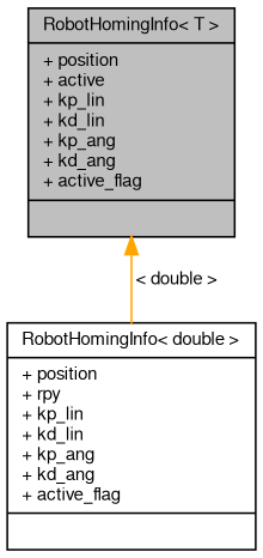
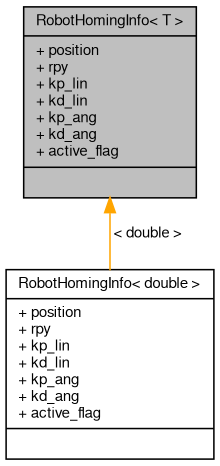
  digraph {
    node [color=black fontname=FreeSans fontsize=10 shape=record style=filled]
-   n1 [fillcolor=grey75 fontcolor=black height=0.2 label="{RobotHomingInfo\< T \>\n|+ position\l+ active\l+ kp_lin\l+ kd_lin\l+ kp_ang\l+ kd_ang\l+ active_flag\l|}" width=0.4]
+   n1 [fillcolor=grey75 fontcolor=black height=0.2 label="{RobotHomingInfo\< T \>\n|+ position\l+ rpy\l+ kp_lin\l+ kd_lin\l+ kp_ang\l+ kd_ang\l+ active_flag\l|}" width=0.4]
    n2 [fillcolor=white height=0.2 label="{RobotHomingInfo\< double \>\n|+ position\l+ rpy\l+ kp_lin\l+ kd_lin\l+ kp_ang\l+ kd_ang\l+ active_flag\l|}" width=0.4]
    n1 -> n2 [color=orange dir=back fontname=FreeSans fontsize=10 label=" \< double \>" labelfontname=FreeSans labelfontsize=10 style=solid]
  }
